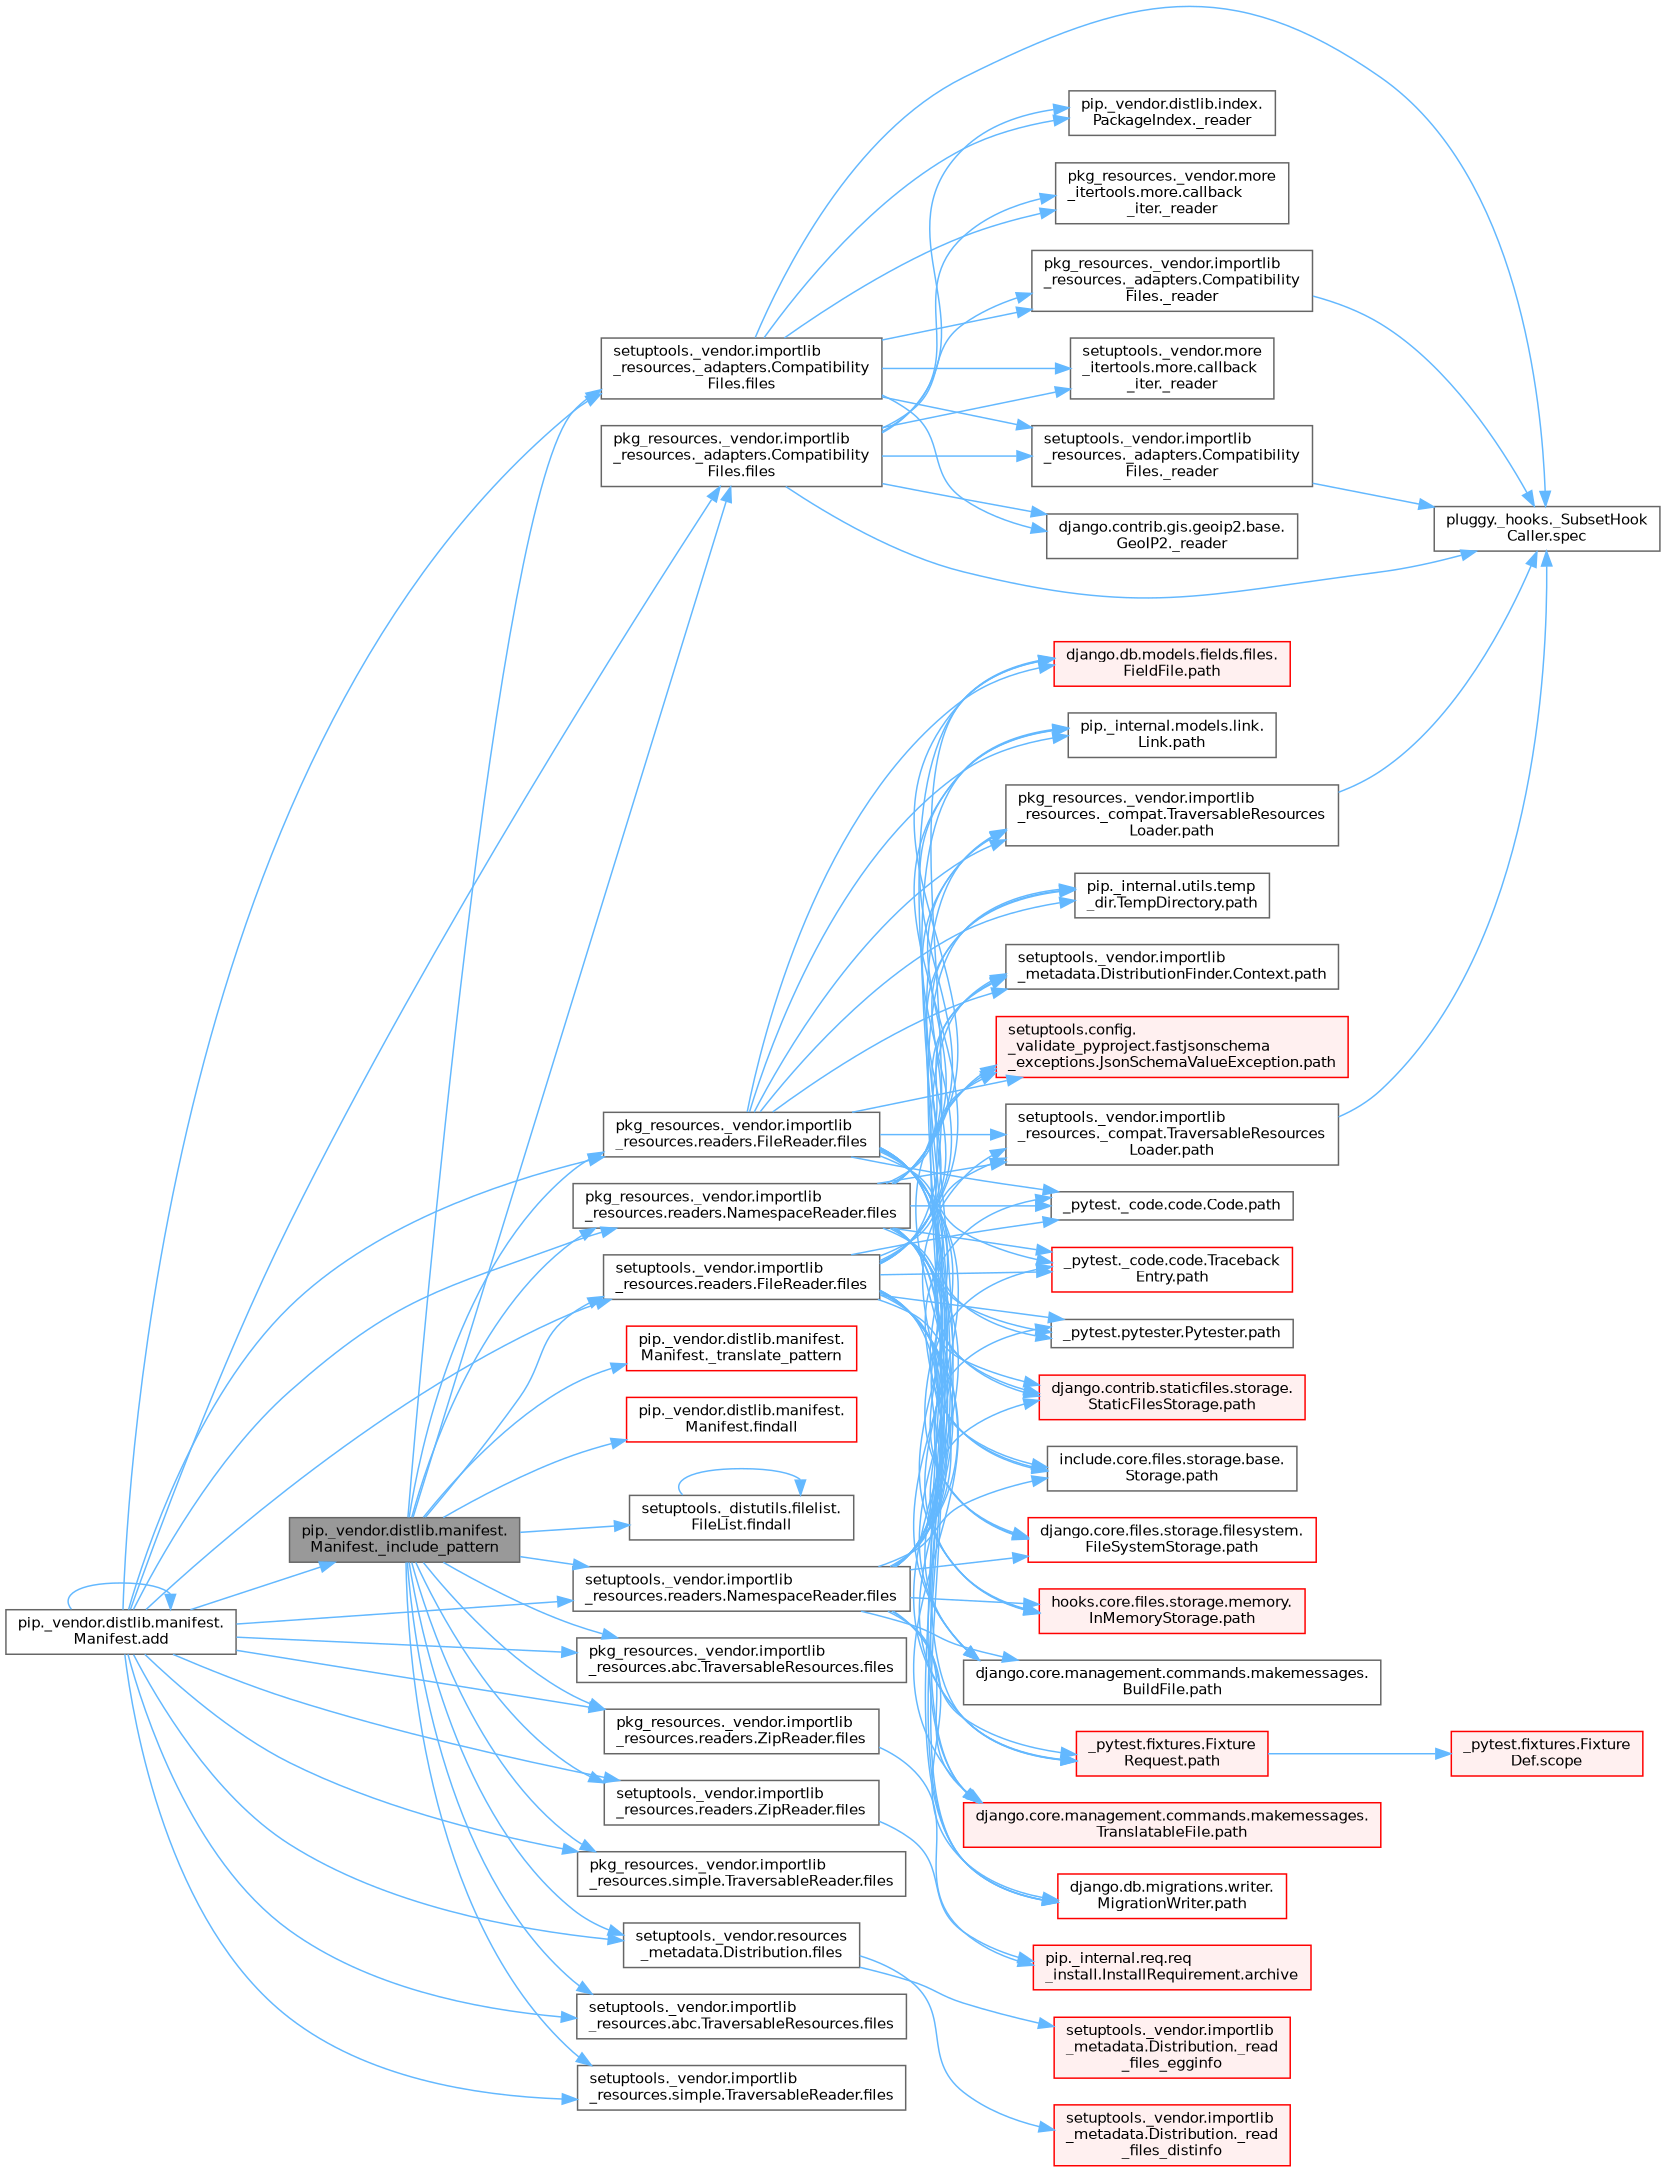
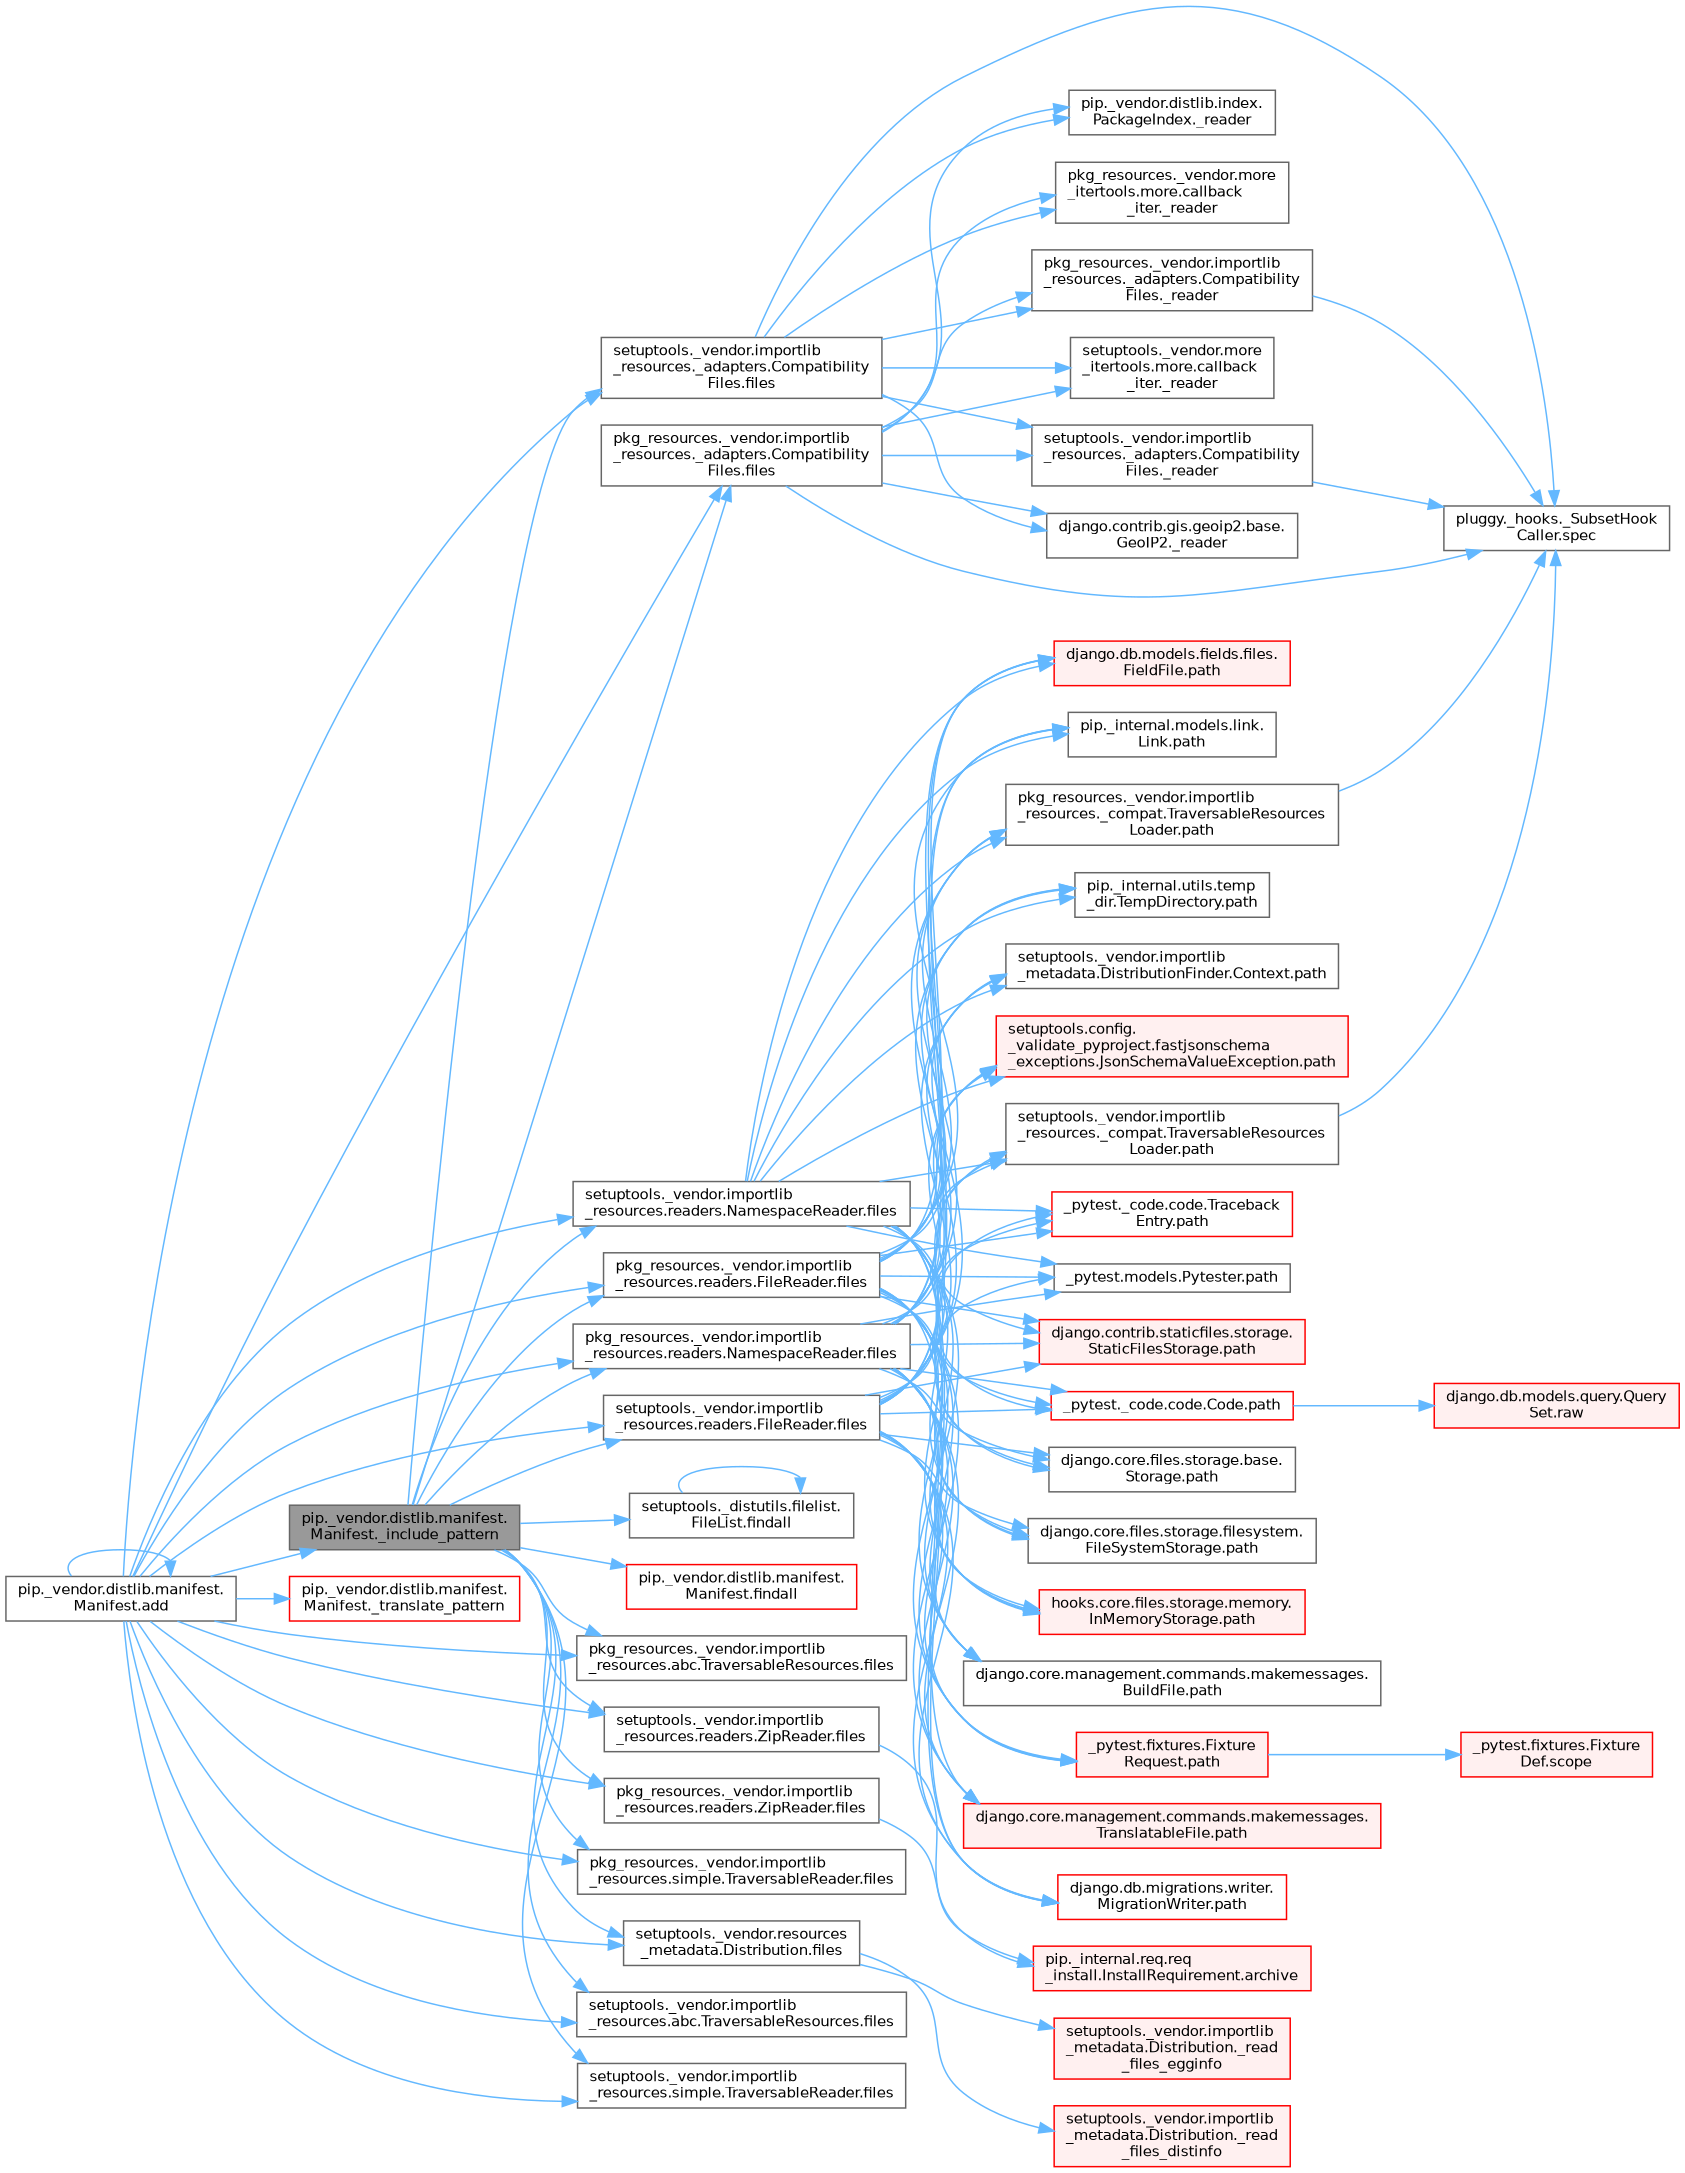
  digraph {
    rankdir=LR
    node [color=grey40 fillcolor=white fontname=Helvetica fontsize=10 shape=box style=filled]
    edge [color=steelblue1 fontname=Helvetica fontsize=10 labelfontname=Helvetica labelfontsize=10 style=solid]
    n1 [color=gray40 fillcolor=grey60 fontcolor=black height=0.2 label="pip._vendor.distlib.manifest.\lManifest._include_pattern" width=0.4]
    n2 [color=red height=0.2 label="pip._vendor.distlib.manifest.\lManifest._translate_pattern" width=0.4]
    n3 [height=0.2 label="pkg_resources._vendor.importlib\l_resources._adapters.Compatibility\lFiles.files" width=0.4]
    n4 [height=0.2 label="pkg_resources._vendor.importlib\l_resources.abc.TraversableResources.files" width=0.4]
    n5 [height=0.2 label="pkg_resources._vendor.importlib\l_resources.readers.FileReader.files" width=0.4]
    n6 [height=0.2 label="pkg_resources._vendor.importlib\l_resources.readers.NamespaceReader.files" width=0.4]
    n7 [height=0.2 label="pkg_resources._vendor.importlib\l_resources.readers.ZipReader.files" width=0.4]
    n8 [height=0.2 label="pkg_resources._vendor.importlib\l_resources.simple.TraversableReader.files" width=0.4]
    n9 [height=0.2 label="setuptools._vendor.resources\l_metadata.Distribution.files" width=0.4]
    n10 [height=0.2 label="setuptools._vendor.importlib\l_resources._adapters.Compatibility\lFiles.files" width=0.4]
    n11 [height=0.2 label="setuptools._vendor.importlib\l_resources.abc.TraversableResources.files" width=0.4]
    n12 [height=0.2 label="setuptools._vendor.importlib\l_resources.readers.FileReader.files" width=0.4]
    n13 [height=0.2 label="setuptools._vendor.importlib\l_resources.readers.NamespaceReader.files" width=0.4]
    n14 [height=0.2 label="setuptools._vendor.importlib\l_resources.readers.ZipReader.files" width=0.4]
    n15 [height=0.2 label="setuptools._vendor.importlib\l_resources.simple.TraversableReader.files" width=0.4]
    n16 [color=red height=0.2 label="pip._vendor.distlib.manifest.\lManifest.findall" width=0.4]
    n17 [height=0.2 label="setuptools._distutils.filelist.\lFileList.findall" width=0.4]
    n18 [height=0.2 label="pip._vendor.distlib.manifest.\lManifest.add" width=0.4]
    n19 [height=0.2 label="django.contrib.gis.geoip2.base.\lGeoIP2._reader" width=0.4]
    n20 [height=0.2 label="pip._vendor.distlib.index.\lPackageIndex._reader" width=0.4]
    n21 [height=0.2 label="pkg_resources._vendor.importlib\l_resources._adapters.Compatibility\lFiles._reader" width=0.4]
    n22 [height=0.2 label="pluggy._hooks._SubsetHook\lCaller.spec" width=0.4]
    n23 [height=0.2 label="pkg_resources._vendor.more\l_itertools.more.callback\l_iter._reader" width=0.4]
    n24 [height=0.2 label="setuptools._vendor.importlib\l_resources._adapters.Compatibility\lFiles._reader" width=0.4]
    n25 [height=0.2 label="setuptools._vendor.more\l_itertools.more.callback\l_iter._reader" width=0.4]
-   n26 [height=0.2 label="_pytest._code.code.Code.path" width=0.4]
+   n26 [color=red height=0.2 label="_pytest._code.code.Code.path" width=0.4]
    n27 [color=red height=0.2 label="_pytest._code.code.Traceback\lEntry.path" width=0.4]
    n28 [color=red fillcolor="#FFF0F0" height=0.2 label="_pytest.fixtures.Fixture\lRequest.path" width=0.4]
-   n29 [height=0.2 label="_pytest.pytester.Pytester.path" width=0.4]
+   n29 [height=0.2 label="_pytest.models.Pytester.path" width=0.4]
    n30 [color=red fillcolor="#FFF0F0" height=0.2 label="django.contrib.staticfiles.storage.\lStaticFilesStorage.path" width=0.4]
-   n31 [height=0.2 label="include.core.files.storage.base.\lStorage.path" width=0.4]
-   n32 [color=red height=0.2 label="django.core.files.storage.filesystem.\lFileSystemStorage.path" width=0.4]
+   n31 [height=0.2 label="django.core.files.storage.base.\lStorage.path" width=0.4]
+   n32 [height=0.2 label="django.core.files.storage.filesystem.\lFileSystemStorage.path" width=0.4]
    n33 [color=red fillcolor="#FFF0F0" height=0.2 label="hooks.core.files.storage.memory.\lInMemoryStorage.path" width=0.4]
    n34 [height=0.2 label="django.core.management.commands.makemessages.\lBuildFile.path" width=0.4]
    n35 [color=red fillcolor="#FFF0F0" height=0.2 label="django.core.management.commands.makemessages.\lTranslatableFile.path" width=0.4]
    n36 [color=red height=0.2 label="django.db.migrations.writer.\lMigrationWriter.path" width=0.4]
    n37 [color=red fillcolor="#FFF0F0" height=0.2 label="django.db.models.fields.files.\lFieldFile.path" width=0.4]
    n38 [height=0.2 label="pip._internal.models.link.\lLink.path" width=0.4]
    n39 [height=0.2 label="pip._internal.utils.temp\l_dir.TempDirectory.path" width=0.4]
    n40 [height=0.2 label="pkg_resources._vendor.importlib\l_resources._compat.TraversableResources\lLoader.path" width=0.4]
    n41 [height=0.2 label="setuptools._vendor.importlib\l_metadata.DistributionFinder.Context.path" width=0.4]
    n42 [height=0.2 label="setuptools._vendor.importlib\l_resources._compat.TraversableResources\lLoader.path" width=0.4]
    n43 [color=red fillcolor="#FFF0F0" height=0.2 label="setuptools.config.\l_validate_pyproject.fastjsonschema\l_exceptions.JsonSchemaValueException.path" width=0.4]
    n44 [color=red fillcolor="#FFF0F0" height=0.2 label="pip._internal.req.req\l_install.InstallRequirement.archive" width=0.4]
    n45 [color=red fillcolor="#FFF0F0" height=0.2 label="setuptools._vendor.importlib\l_metadata.Distribution._read\l_files_distinfo" width=0.4]
    n46 [color=red fillcolor="#FFF0F0" height=0.2 label="setuptools._vendor.importlib\l_metadata.Distribution._read\l_files_egginfo" width=0.4]
+   n47 [color=red fillcolor="#FFF0F0" height=0.2 label="django.db.models.query.Query\lSet.raw" width=0.4]
    n48 [color=red fillcolor="#FFF0F0" height=0.2 label="_pytest.fixtures.Fixture\lDef.scope" width=0.4]
-   n1 -> n2
+   n18 -> n2
    n1 -> n3
    n1 -> n4
    n1 -> n5
    n1 -> n6
    n1 -> n7
    n1 -> n8
    n1 -> n9
    n1 -> n10
    n1 -> n11
    n1 -> n12
    n1 -> n13
    n1 -> n14
    n1 -> n15
    n1 -> n16
    n1 -> n17
    n3 -> n19
    n3 -> n20
    n3 -> n21
    n3 -> n22
    n3 -> n23
    n3 -> n24
    n3 -> n25
    n5 -> n26
    n5 -> n27
    n5 -> n28
    n5 -> n29
    n5 -> n30
    n5 -> n31
    n5 -> n32
    n5 -> n33
    n5 -> n34
    n5 -> n35
    n5 -> n36
    n5 -> n37
    n5 -> n38
    n5 -> n39
    n5 -> n40
    n5 -> n41
    n5 -> n42
    n5 -> n43
    n6 -> n26
    n6 -> n27
    n6 -> n28
    n6 -> n29
    n6 -> n30
    n6 -> n31
    n6 -> n32
    n6 -> n33
    n6 -> n34
    n6 -> n35
    n6 -> n36
    n6 -> n37
    n6 -> n38
    n6 -> n39
    n6 -> n40
    n6 -> n41
    n6 -> n42
    n6 -> n43
    n7 -> n44
    n9 -> n45
    n9 -> n46
    n10 -> n19
    n10 -> n20
    n10 -> n21
    n10 -> n22
    n10 -> n23
    n10 -> n24
    n10 -> n25
    n12 -> n26
    n12 -> n27
    n12 -> n28
    n12 -> n29
    n12 -> n30
    n12 -> n31
    n12 -> n32
    n12 -> n33
    n12 -> n34
    n12 -> n35
    n12 -> n36
    n12 -> n37
    n12 -> n38
    n12 -> n39
    n12 -> n40
    n12 -> n41
    n12 -> n42
    n12 -> n43
    n13 -> n26
    n13 -> n27
    n13 -> n28
    n13 -> n29
    n13 -> n30
    n13 -> n31
    n13 -> n32
    n13 -> n33
    n13 -> n34
    n13 -> n35
    n13 -> n36
    n13 -> n37
    n13 -> n38
    n13 -> n39
    n13 -> n40
    n13 -> n41
    n13 -> n42
    n13 -> n43
    n14 -> n44
    n17 -> n17
    n18 -> n1
    n18 -> n3
    n18 -> n4
    n18 -> n5
    n18 -> n6
    n18 -> n7
    n18 -> n8
    n18 -> n9
    n18 -> n10
    n18 -> n11
    n18 -> n12
    n18 -> n13
    n18 -> n14
    n18 -> n15
    n18 -> n18
    n21 -> n22
    n24 -> n22
+   n26 -> n47
    n28 -> n48
    n40 -> n22
    n42 -> n22
  }
